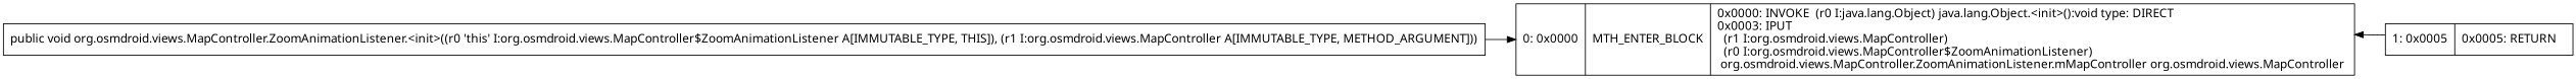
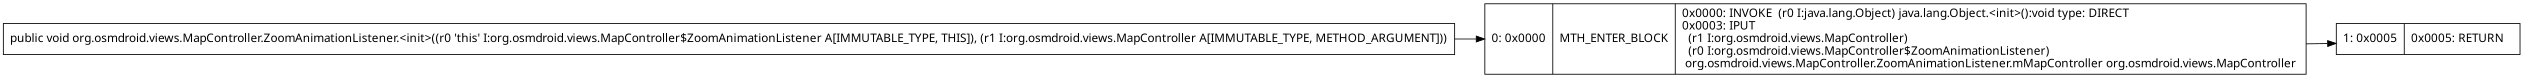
  digraph {
    rankdir=LR
    fontname="Noto Sans"
    node [shape=record fontname="Noto Sans"]
    edge [fontname="Noto Sans"]
    n1 [label="{0\:\ 0x0000|MTH_ENTER_BLOCK\l|0x0000: INVOKE  (r0 I:java.lang.Object) java.lang.Object.\<init\>():void type: DIRECT \l0x0003: IPUT  \l  (r1 I:org.osmdroid.views.MapController)\l  (r0 I:org.osmdroid.views.MapController$ZoomAnimationListener)\l org.osmdroid.views.MapController.ZoomAnimationListener.mMapController org.osmdroid.views.MapController \l}"]
    n2 [label="{1\:\ 0x0005|0x0005: RETURN   \l}"]
    n3 [label="{public void org.osmdroid.views.MapController.ZoomAnimationListener.\<init\>((r0 'this' I:org.osmdroid.views.MapController$ZoomAnimationListener A[IMMUTABLE_TYPE, THIS]), (r1 I:org.osmdroid.views.MapController A[IMMUTABLE_TYPE, METHOD_ARGUMENT])) }"]
-   n2 -> n1
+   n1 -> n2
    n3 -> n1
  }
